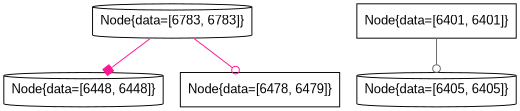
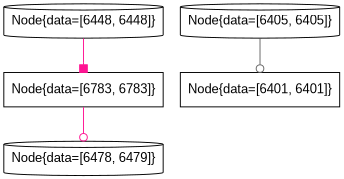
  digraph {
    fontname="Liberation Sans"
    node [fontname="Liberation Sans" shape=cylinder]
    edge [arrowhead=odot color=deeppink fontname="Liberation Sans"]
    n1 [label="Node{data=[6448, 6448]}"]
-   n2 [label="Node{data=[6783, 6783]}"]
+   n2 [label="Node{data=[6783, 6783]}" shape=box]
    n3 [label="Node{data=[6401, 6401]}" shape=box]
    n4 [label="Node{data=[6405, 6405]}"]
-   n5 [label="Node{data=[6478, 6479]}" shape=box]
-   n2 -> n1 [arrowhead=box]
+   n5 [label="Node{data=[6478, 6479]}"]
+   n1 -> n2 [arrowhead=box]
    n2 -> n5
-   n3 -> n4 [color=gray40]
+   n4 -> n3 [color=gray40]
  }
